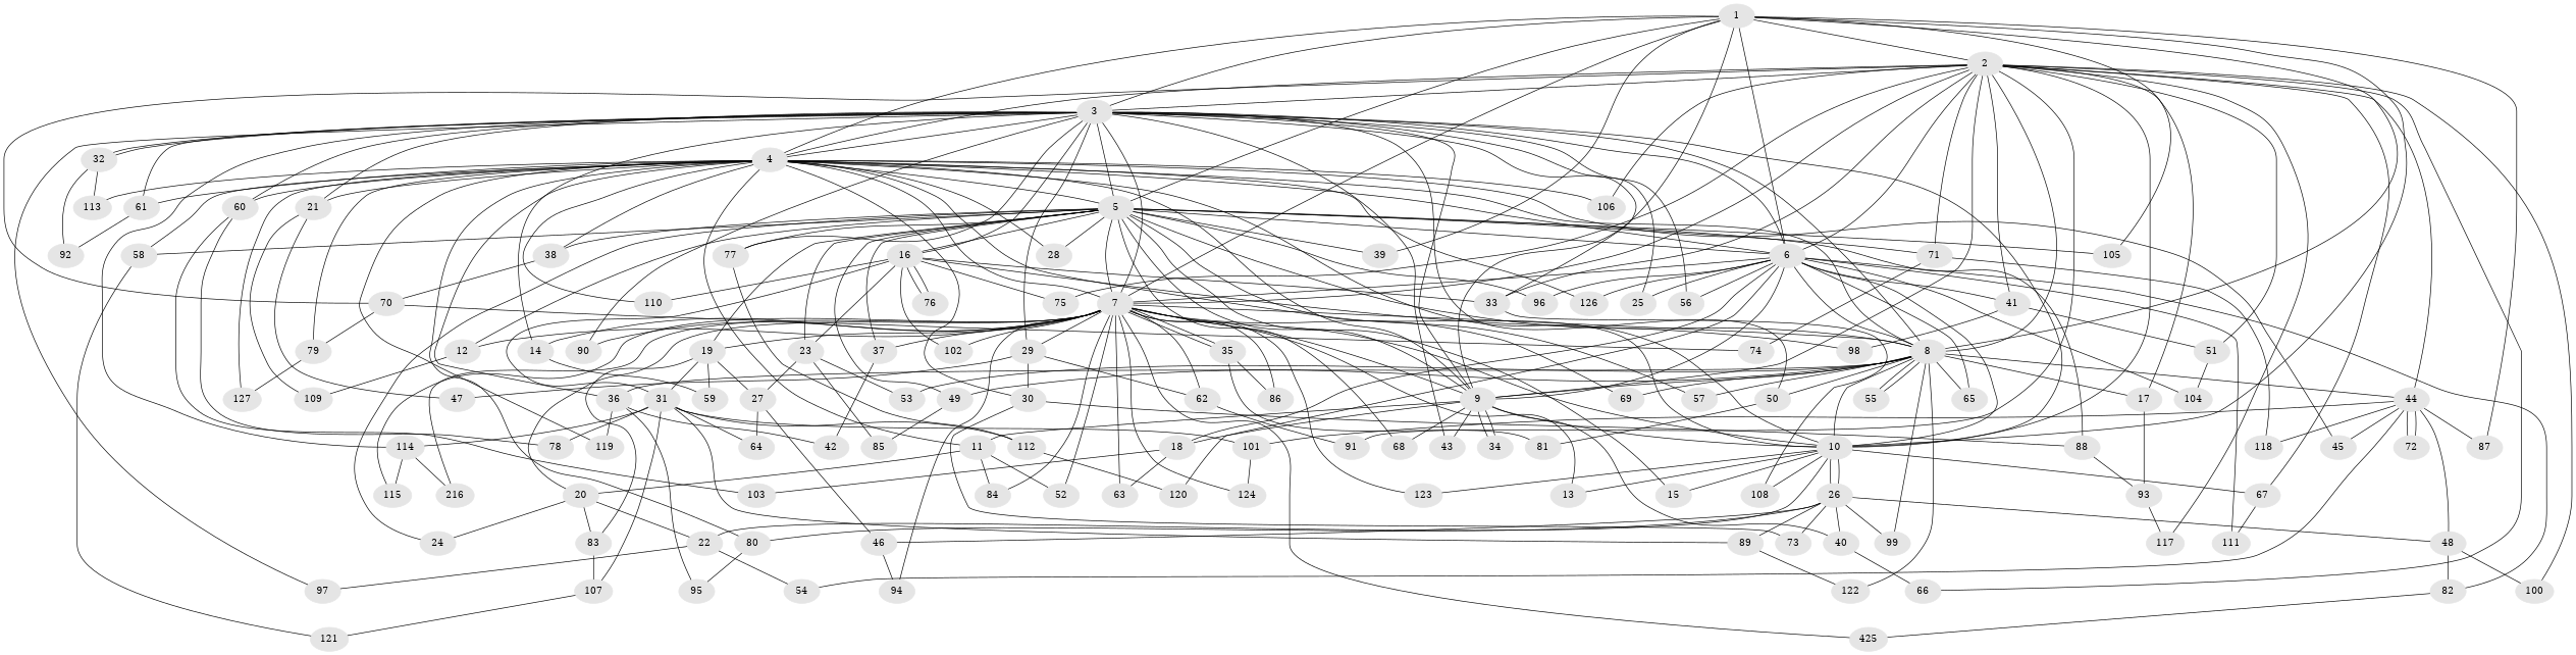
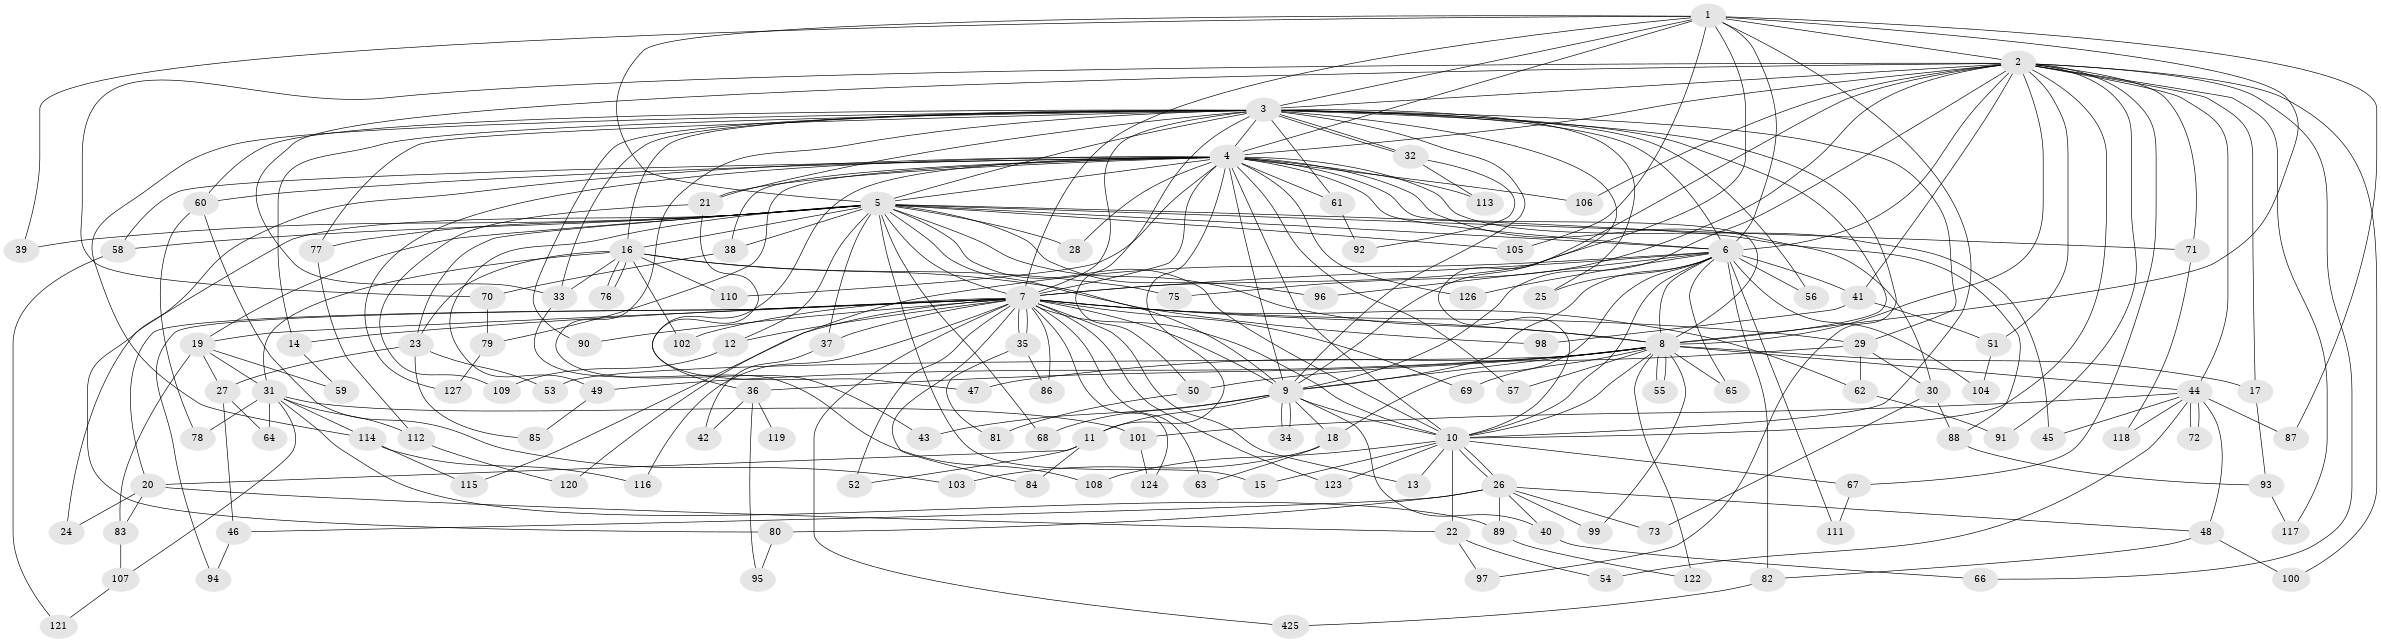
  graph {
    fontname="DejaVu Serif"
    node [color=gray90 fontname="DejaVu Serif" style=filled]
    edge [fontname="DejaVu Serif"]
    1
    2
    3
    4
    5
    6
    7
    8
    9
    10
    39
    87
    105
    17
    41
    44
    51
    66
    67
    70
    71
    75
    91
    100
    106
    117
    33
    14
    16
    21
    25
    29
    32
    43
    50
    56
    60
    61
    77
    90
    97
    114
    11
    28
    30
    36
    38
    45
    57
    58
    79
    80
    110
    113
    119
    126
    127
    12
    15
    19
    23
    24
    37
    49
    68
    88
    96
    18
    65
    82
    104
    111
    120
    13
    20
    35
    52
    62
    63
    69
    84
    86
    94
    102
    115
-   116 [label=216]
+   116
    123
    124
    n89 [label=425]
    53
    55
    99
    122
    34
    40
    22
    26
    108
    93
    98
    54
    48
    101
    72
    118
-   74
    59
    31
    76
    109
    47
    92
    81
    103
    78
    112
    73
    42
    95
    121
    27
    83
    85
    46
    89
    64
    107
    1 -- 2
    1 -- 3
    1 -- 4
    1 -- 5
    1 -- 6
    1 -- 7
    1 -- 8
    1 -- 9
    1 -- 10
    1 -- 39
    1 -- 87
    1 -- 105
    2 -- 3
    2 -- 4
    2 -- 6
    2 -- 7
    2 -- 8
    2 -- 9
    2 -- 10
    2 -- 17
    2 -- 41
    2 -- 44
    2 -- 51
    2 -- 66
    2 -- 67
    2 -- 70
    2 -- 71
    2 -- 75
    2 -- 91
    2 -- 100
    2 -- 106
    2 -- 117
    2 -- 33
    3 -- 4
    3 -- 5
    3 -- 6
    3 -- 7
    3 -- 8
    3 -- 9
    3 -- 10
    3 -- 33
    3 -- 14
    3 -- 16
    3 -- 21
    3 -- 25
    3 -- 29
    3 -- 32
    3 -- 32
    3 -- 43
    3 -- 50
    3 -- 56
    3 -- 60
    3 -- 61
    3 -- 77
    3 -- 90
    3 -- 97
    3 -- 114
    4 -- 5
    4 -- 6
    4 -- 7
    4 -- 8
    4 -- 9
    4 -- 10
    4 -- 106
    4 -- 21
    4 -- 60
    4 -- 61
    4 -- 11
    4 -- 28
    4 -- 30
    4 -- 36
    4 -- 38
    4 -- 45
    4 -- 57
    4 -- 58
    4 -- 79
    4 -- 80
    4 -- 110
    4 -- 113
-   4 -- 119
    4 -- 126
    4 -- 127
    5 -- 6
    5 -- 7
    5 -- 8
    5 -- 9
    5 -- 10
    5 -- 39
    5 -- 105
    5 -- 71
    5 -- 16
    5 -- 77
    5 -- 28
    5 -- 38
    5 -- 58
    5 -- 12
    5 -- 15
    5 -- 19
    5 -- 23
    5 -- 24
    5 -- 37
    5 -- 49
    5 -- 68
    5 -- 88
    5 -- 96
    6 -- 7
    6 -- 8
    6 -- 9
    6 -- 10
    6 -- 41
    6 -- 25
    6 -- 56
    6 -- 126
    6 -- 96
    6 -- 18
    6 -- 65
    6 -- 82
    6 -- 104
    6 -- 111
    6 -- 120
    7 -- 8
    7 -- 9
    7 -- 10
    7 -- 14
    7 -- 29
    7 -- 90
    7 -- 12
    7 -- 19
    7 -- 37
    7 -- 13
    7 -- 20
    7 -- 35
    7 -- 35
    7 -- 52
    7 -- 62
    7 -- 63
    7 -- 69
    7 -- 84
    7 -- 86
    7 -- 94
    7 -- 102
    7 -- 115
    7 -- 116
    7 -- 123
    7 -- 124
    7 -- n89
    8 -- 9
    8 -- 10
    8 -- 17
    8 -- 44
    8 -- 50
    8 -- 36
    8 -- 57
    8 -- 49
    8 -- 65
    8 -- 69
    8 -- 53
    8 -- 55
    8 -- 55
    8 -- 99
    8 -- 122
    9 -- 10
    9 -- 43
    9 -- 11
    9 -- 68
    9 -- 18
    9 -- 34
    9 -- 34
    9 -- 40
    10 -- 67
    10 -- 15
    10 -- 13
    10 -- 123
    10 -- 22
    10 -- 26
    10 -- 26
    10 -- 108
    17 -- 93
    41 -- 51
    41 -- 98
    44 -- 87
    44 -- 45
    44 -- 54
    44 -- 48
    44 -- 101
    44 -- 72
    44 -- 72
    44 -- 118
    51 -- 104
    67 -- 111
    70 -- 79
-   70 -- 74
    71 -- 118
-   71 -- 74
    33 -- 108
    14 -- 59
    16 -- 75
    16 -- 33
    16 -- 110
    16 -- 23
    16 -- 102
    16 -- 98
    16 -- 31
    16 -- 76
    16 -- 76
    21 -- 109
    21 -- 47
    29 -- 30
    29 -- 62
    29 -- 47
    32 -- 113
    32 -- 92
    50 -- 81
    60 -- 103
    60 -- 78
    61 -- 92
    77 -- 112
    114 -- 115
    114 -- 116
    11 -- 20
    11 -- 52
    11 -- 84
    30 -- 88
    30 -- 73
    36 -- 119
    36 -- 42
    36 -- 95
    38 -- 70
    58 -- 121
    79 -- 127
    80 -- 95
    12 -- 109
    19 -- 59
    19 -- 31
    19 -- 27
    19 -- 83
    23 -- 53
    23 -- 27
    23 -- 85
    37 -- 42
    49 -- 85
    88 -- 93
    18 -- 63
    18 -- 103
    82 -- n89
    20 -- 24
    20 -- 22
    20 -- 83
    35 -- 86
    35 -- 81
    62 -- 91
    40 -- 66
    22 -- 97
    22 -- 54
    26 -- 80
    26 -- 99
    26 -- 40
    26 -- 48
    26 -- 73
    26 -- 46
    26 -- 89
    93 -- 117
    48 -- 100
    48 -- 82
    101 -- 124
    31 -- 114
    31 -- 101
    31 -- 78
    31 -- 112
    31 -- 89
    31 -- 64
    31 -- 107
    112 -- 120
    27 -- 46
    27 -- 64
    83 -- 107
    46 -- 94
    89 -- 122
    107 -- 121
  }
